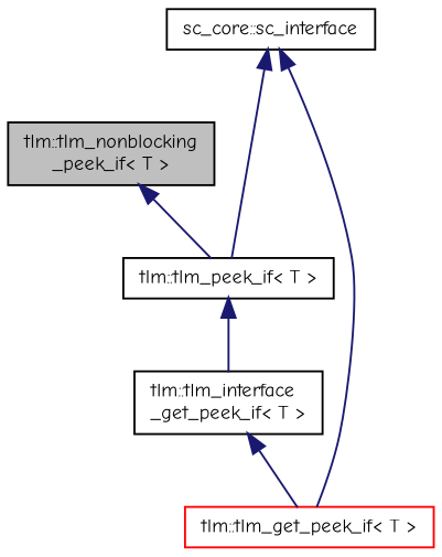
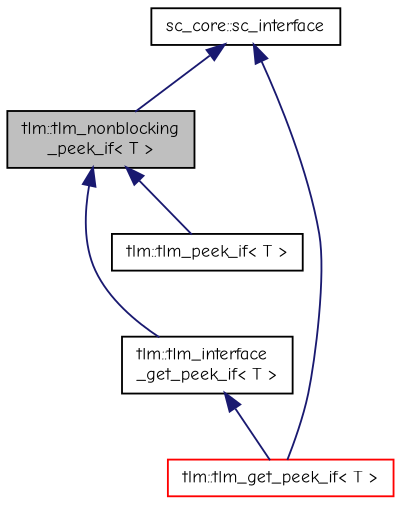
  digraph {
    fontname="Comic Neue"
    node [color=black fillcolor=white fontname="Comic Neue" fontsize=10 shape=record style=filled]
    edge [color=midnightblue dir=back fontname="Comic Neue" fontsize=10 labelfontname=FreeSans labelfontsize=10 style=solid]
    n1 [fillcolor=grey75 fontcolor=black height=0.2 label="tlm::tlm_nonblocking\l_peek_if\< T \>" width=0.4]
    n2 [height=0.2 label="tlm::tlm_interface\l_get_peek_if\< T \>" width=0.4]
    n3 [height=0.2 label="tlm::tlm_peek_if\< T \>" width=0.4]
    n4 [color=red height=0.2 label="tlm::tlm_get_peek_if\< T \>" width=0.4]
    n5 [height=0.2 label="sc_core::sc_interface" width=0.4]
-   n3 -> n2
+   n1 -> n2
    n1 -> n3
    n2 -> n4
-   n5 -> n3
+   n5 -> n1
    n5 -> n4
  }
